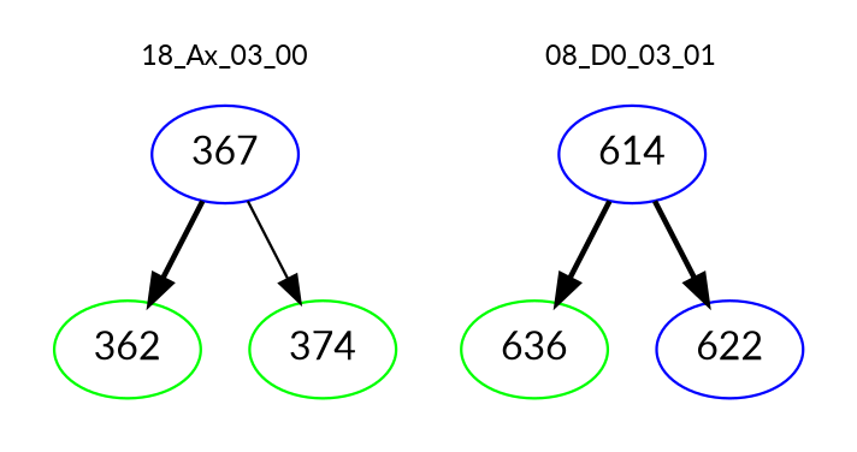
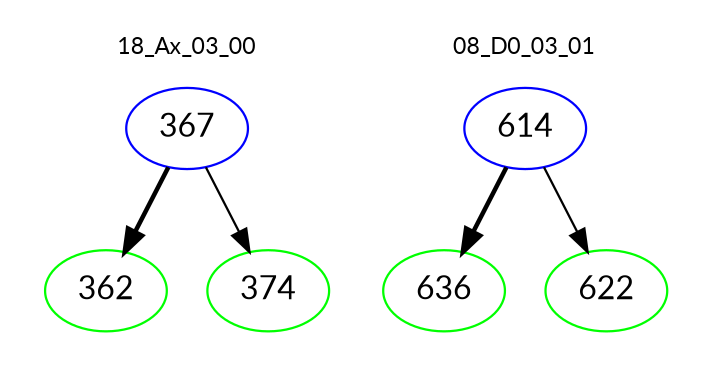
  digraph {
    fontname=Lato
    node [color=green fontname=Lato]
    edge [color=black fontname=Lato style=bold]
    n1 [color=blue label=367]
    n2 [label=362]
    n3 [label=374]
    n4 [color=blue label=614]
    n5 [label=636]
-   n6 [color=blue label=622]
+   n6 [label=622]
    subgraph cluster_1 {
      color=white
      fontsize=10
      label="18_Ax_03_00"
      n1
      n2
      n3
    }
    subgraph cluster_2 {
      color=white
      fontsize=10
      label="08_D0_03_01"
      n4
      n5
      n6
    }
    n1 -> n2
    n1 -> n3 [style=solid]
    n4 -> n5
-   n4 -> n6
+   n4 -> n6 [style=solid]
  }
